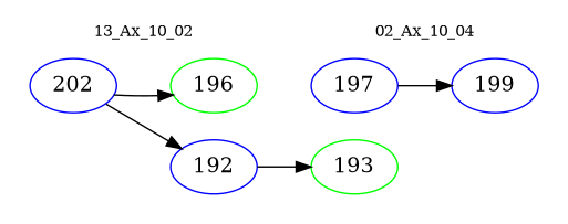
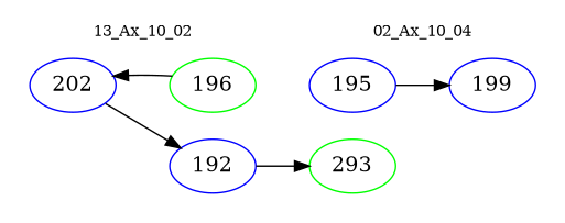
  digraph {
    rankdir=LR
    node [color=blue]
    edge [color=black]
-   n1 [label=197]
-   n2 [color=green label=193]
+   n1 [label=195]
+   n2 [color=green label=293]
    n3 [label=199]
    n4 [label=202]
    n5 [label=192]
    n6 [color=green label=196]
    subgraph cluster_1 {
      color=white
      fontsize=10
      label="02_Ax_10_04"
      n1
      n2
      n3
    }
    subgraph cluster_2 {
      color=white
      fontsize=10
      label="13_Ax_10_02"
      n4
      n5
      n6
    }
    n1 -> n3
    n4 -> n5
-   n4 -> n6
+   n6 -> n4
    n5 -> n2
  }
